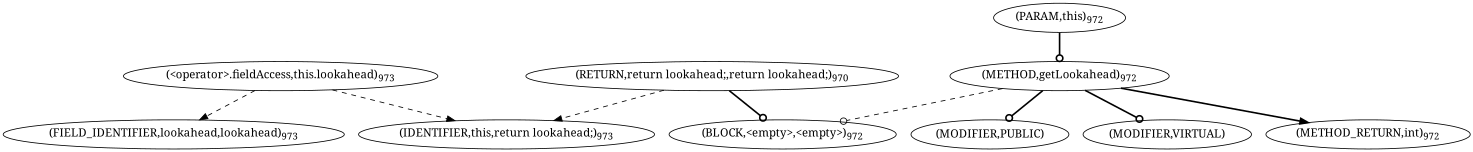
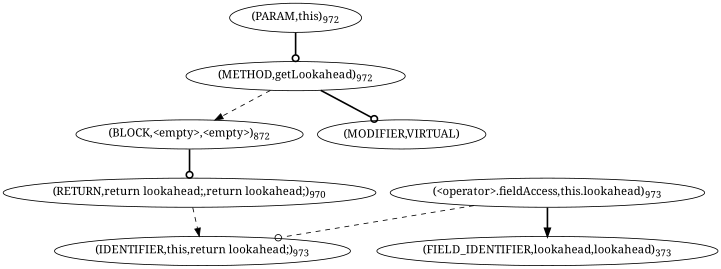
  digraph {
    fontname="Noto Serif"
    node [fontname="Noto Serif"]
    edge [arrowhead=odot fontname="Noto Serif" style=bold]
    n1 [label=<(METHOD,getLookahead)<SUB>972</SUB>>]
-   n2 [label=<(BLOCK,&lt;empty&gt;,&lt;empty&gt;)<SUB>972</SUB>>]
-   n3 [label=<(MODIFIER,PUBLIC)>]
+   n2 [label=<(BLOCK,&lt;empty&gt;,&lt;empty&gt;)<SUB>872</SUB>>]
    n4 [label=<(MODIFIER,VIRTUAL)>]
-   n5 [label=<(METHOD_RETURN,int)<SUB>972</SUB>>]
    n6 [label=<(PARAM,this)<SUB>972</SUB>>]
    n7 [label=<(RETURN,return lookahead;,return lookahead;)<SUB>970</SUB>>]
    n8 [label=<(IDENTIFIER,this,return lookahead;)<SUB>973</SUB>>]
    n9 [label=<(&lt;operator&gt;.fieldAccess,this.lookahead)<SUB>973</SUB>>]
-   n10 [label=<(FIELD_IDENTIFIER,lookahead,lookahead)<SUB>973</SUB>>]
-   n1 -> n2 [style=dashed]
-   n1 -> n3
+   n10 [label=<(FIELD_IDENTIFIER,lookahead,lookahead)<SUB>373</SUB>>]
+   n1 -> n2 [arrowhead=normal style=dashed]
    n1 -> n4
-   n1 -> n5 [arrowhead=normal]
-   n7 -> n2
+   n2 -> n7
    n6 -> n1
    n7 -> n8 [arrowhead=normal style=dashed]
-   n9 -> n8 [arrowhead=normal style=dashed]
-   n9 -> n10 [arrowhead=normal style=dashed]
+   n9 -> n8 [style=dashed]
+   n9 -> n10 [arrowhead=normal]
  }
